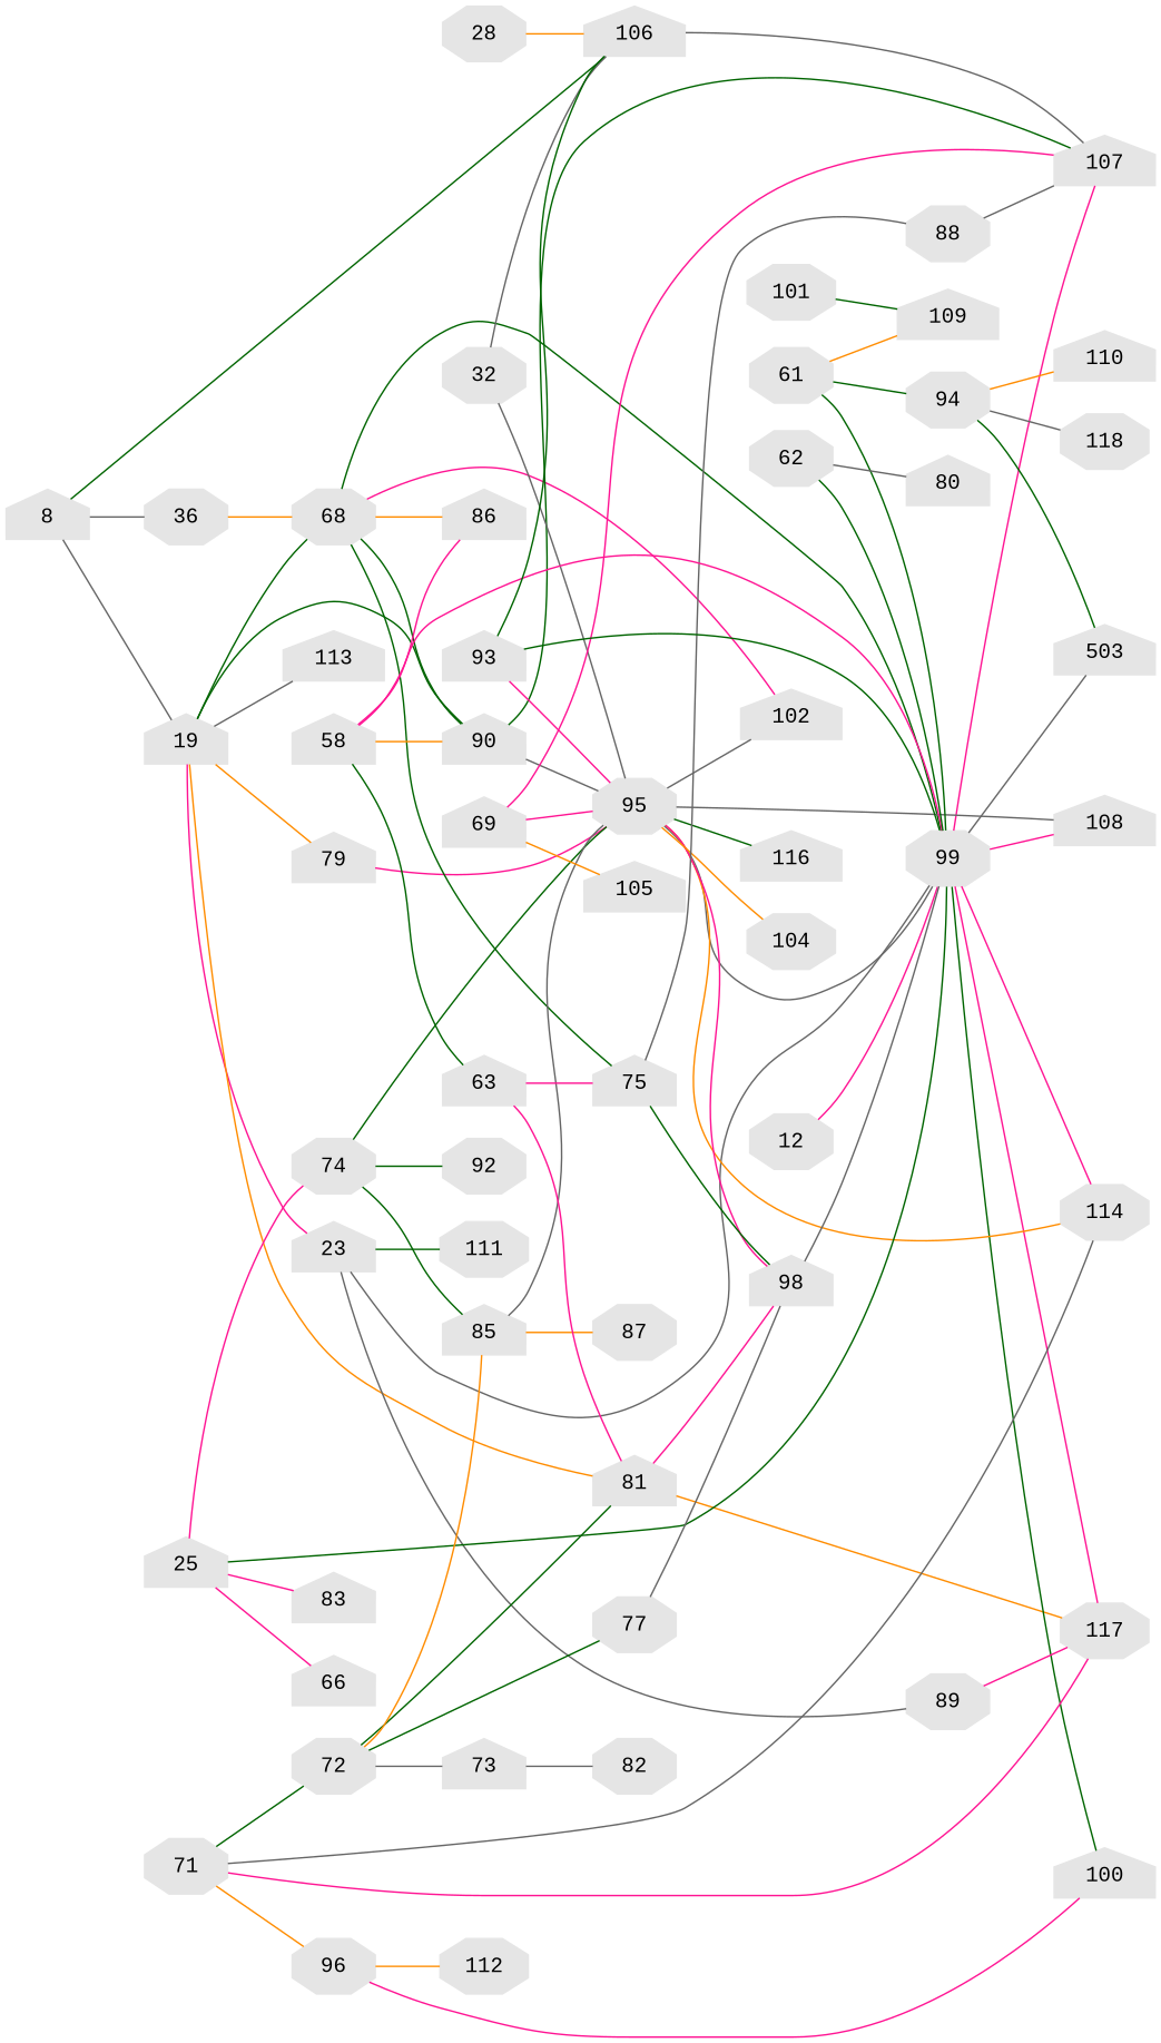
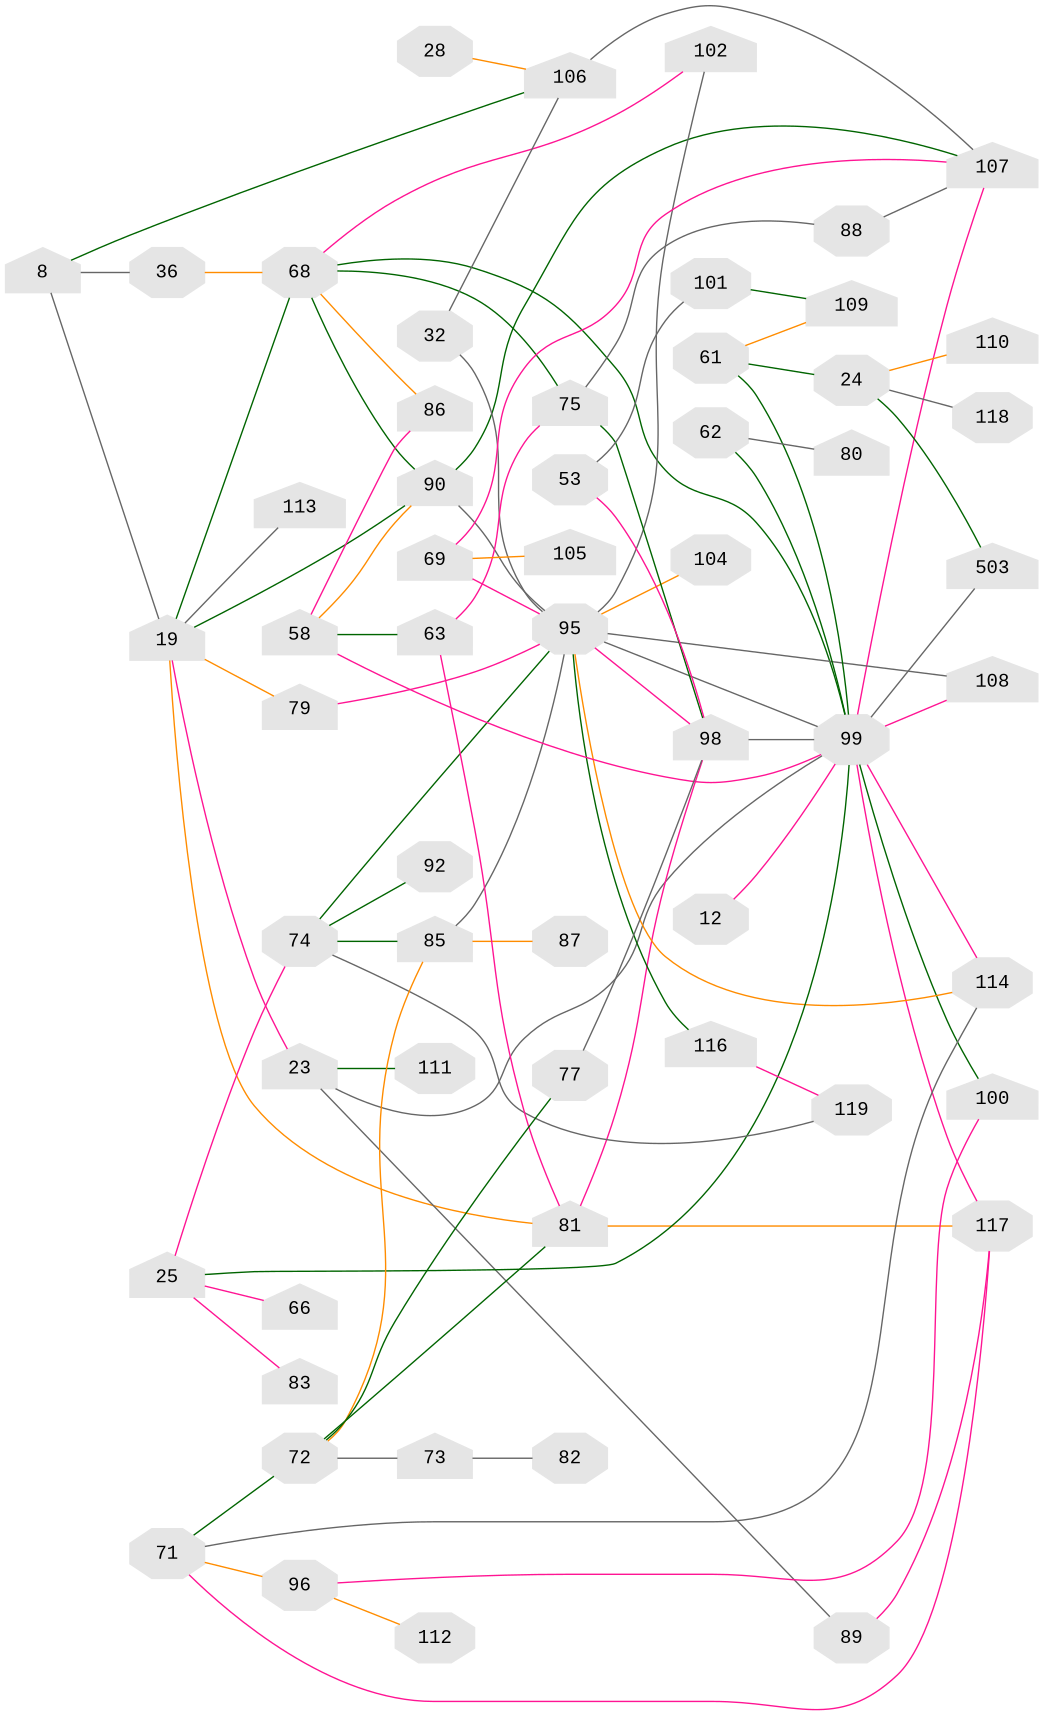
  graph {
    fontname="Liberation Mono"
    rankdir=LR
    node [color=gray90 fontname="Liberation Mono" shape=house style=filled]
    edge [color=darkgreen fontname="Liberation Mono"]
    8
    19
    36 [shape=octagon]
    106 [super="+21"]
    79
    23 [super="+9"]
    68 [shape=octagon super="+3+67"]
    81 [super="+29"]
    90 [super="+27+64"]
    113
    99 [shape=octagon super="+40+43+48"]
    107 [super="+51"]
    114 [shape=octagon super="+10"]
    117 [shape=octagon super="+50+115"]
    n15 [label=503]
    108
    100 [super="+22"]
    12 [shape=octagon]
    95 [shape=octagon super="+6+30+84+76+60+91"]
    89 [shape=octagon super="+26"]
    111 [shape=octagon]
    86
    75 [super="+31"]
    102 [super="+20"]
    98 [super="+97"]
    25
    66
    74 [shape=octagon super="+65"]
    83
    85
    92 [shape=octagon]
+   119 [shape=octagon]
    28 [shape=octagon]
    104 [shape=octagon]
    116
    32 [shape=octagon]
+   53 [shape=octagon]
    101 [shape=octagon]
    109
    58 [super="+52"]
    63 [super="+42+41"]
    61 [shape=octagon super="+49"]
-   94 [shape=octagon]
+   94 [shape=octagon label=24]
    110
    118 [shape=octagon]
    62 [shape=octagon]
    80
    88 [shape=octagon]
    69
    105
    71 [shape=octagon]
    72 [shape=octagon]
    96 [shape=octagon]
    73
    77 [shape=octagon]
    112 [shape=octagon]
    82 [shape=octagon]
    87 [shape=octagon]
-   93
    8 -- 19 [color=gray40]
    8 -- 36 [color=gray40]
    8 -- 106
    19 -- 79 [color=darkorange]
    19 -- 23 [color=deeppink weight=2]
    19 -- 68
    19 -- 81 [color=darkorange]
    19 -- 90
    19 -- 113 [color=gray40]
    36 -- 68 [color=darkorange]
    106 -- 107 [color=gray40]
    79 -- 95 [color=deeppink]
    23 -- 99 [color=gray40]
    23 -- 89 [color=gray40]
    23 -- 111
    68 -- 90
    68 -- 99 [weight=2]
    68 -- 86 [color=darkorange]
    68 -- 75
    68 -- 102 [color=deeppink]
    81 -- 117 [color=darkorange]
    81 -- 98 [color=deeppink]
    90 -- 107
    90 -- 95 [color=gray40 weight=5]
    99 -- 107 [color=deeppink]
    99 -- 114 [color=deeppink]
    99 -- 117 [color=deeppink weight=2]
    99 -- n15 [color=gray40]
    99 -- 108 [color=deeppink]
    99 -- 100
    12 -- 99 [color=deeppink]
    95 -- 99 [color=gray40 weight=2]
    95 -- 114 [color=darkorange]
    95 -- 108 [color=gray40]
    95 -- 102 [color=gray40 weight=2]
    95 -- 98 [color=deeppink weight=2]
    95 -- 104 [color=darkorange]
    95 -- 116
    89 -- 117 [color=deeppink]
    75 -- 98 [weight=2]
    75 -- 88 [color=gray40]
    98 -- 99 [color=gray40 weight=3]
    25 -- 99
    25 -- 66 [color=deeppink]
    25 -- 74 [color=deeppink]
    25 -- 83 [color=deeppink]
    74 -- 95
    74 -- 85
    74 -- 92
+   74 -- 119 [color=gray40]
    85 -- 95 [color=gray40]
    85 -- 87 [color=darkorange]
    28 -- 106 [color=darkorange]
+   116 -- 119 [color=deeppink]
    32 -- 106 [color=gray40]
    32 -- 95 [color=gray40]
+   53 -- 98 [color=deeppink]
+   53 -- 101 [color=gray40]
    101 -- 109
    58 -- 90 [color=darkorange]
    58 -- 99 [color=deeppink weight=3]
    58 -- 86 [color=deeppink]
    58 -- 63
    63 -- 81 [color=deeppink]
    63 -- 75 [color=deeppink]
    61 -- 99 [weight=4]
    61 -- 109 [color=darkorange]
    61 -- 94
    94 -- n15
    94 -- 110 [color=darkorange]
    94 -- 118 [color=gray40]
    62 -- 99
    62 -- 80 [color=gray40]
    88 -- 107 [color=gray40]
    69 -- 107 [color=deeppink]
    69 -- 95 [color=deeppink]
    69 -- 105 [color=darkorange]
    71 -- 114 [color=gray40]
    71 -- 117 [color=deeppink]
    71 -- 72
    71 -- 96 [color=darkorange]
    72 -- 81
    72 -- 85 [color=darkorange]
    72 -- 73 [color=gray40]
    72 -- 77
    96 -- 100 [color=deeppink]
    96 -- 112 [color=darkorange]
    73 -- 82 [color=gray40]
    77 -- 98 [color=gray40]
-   93 -- 106
-   93 -- 99
-   93 -- 95 [color=deeppink]
  }
